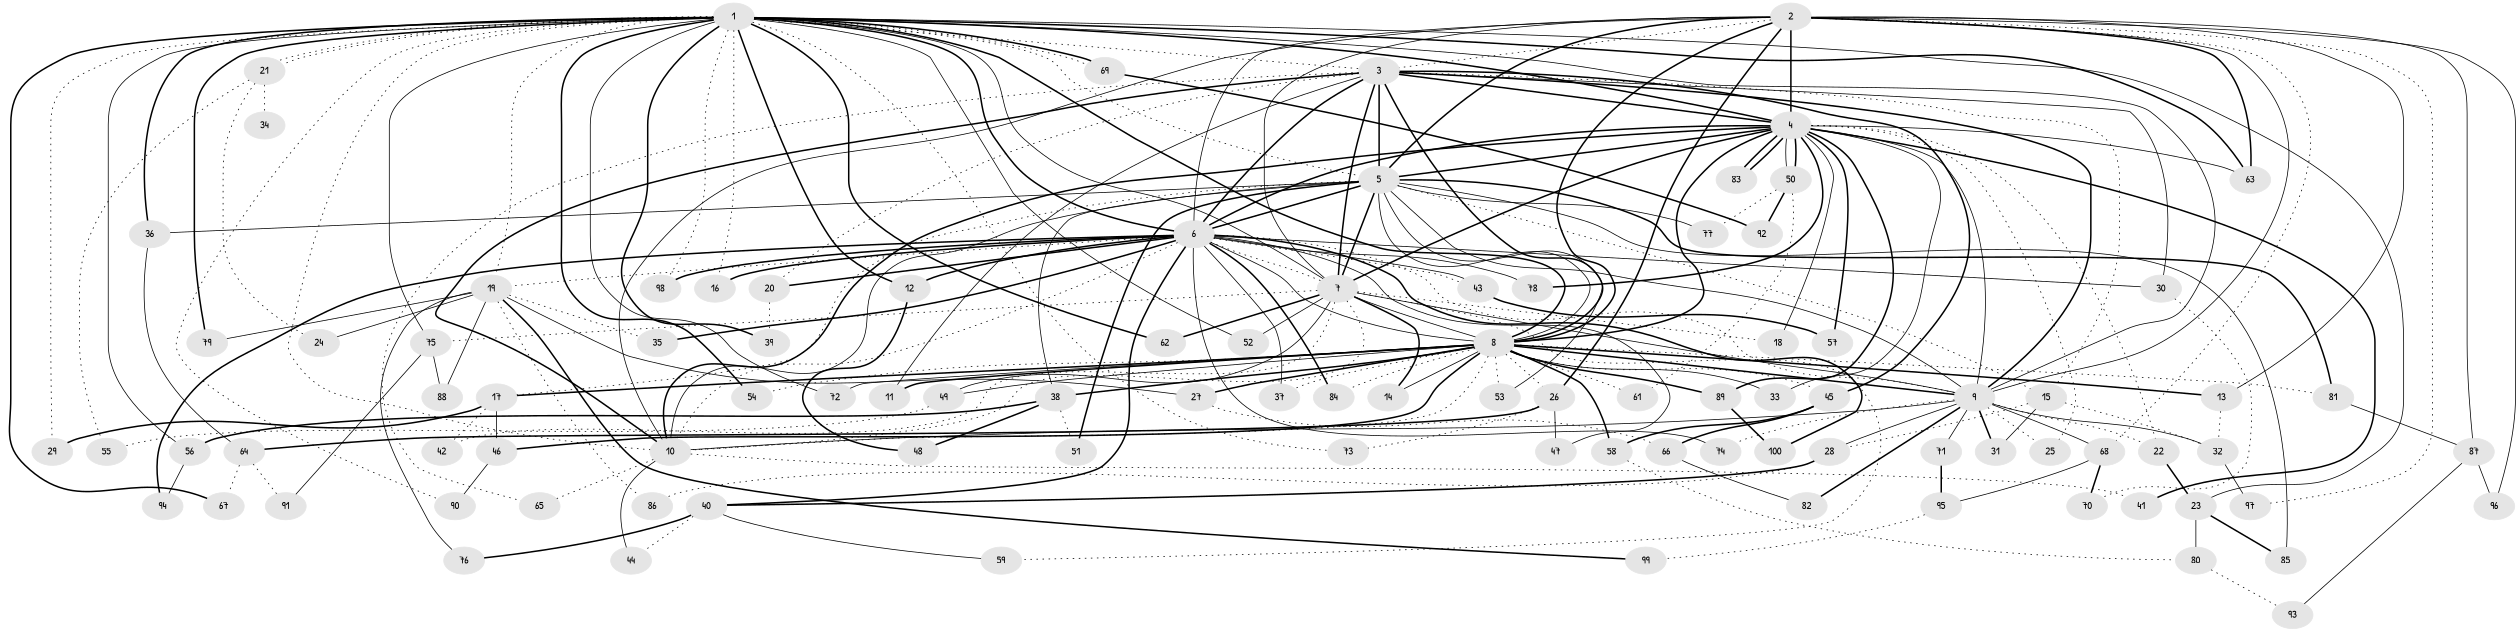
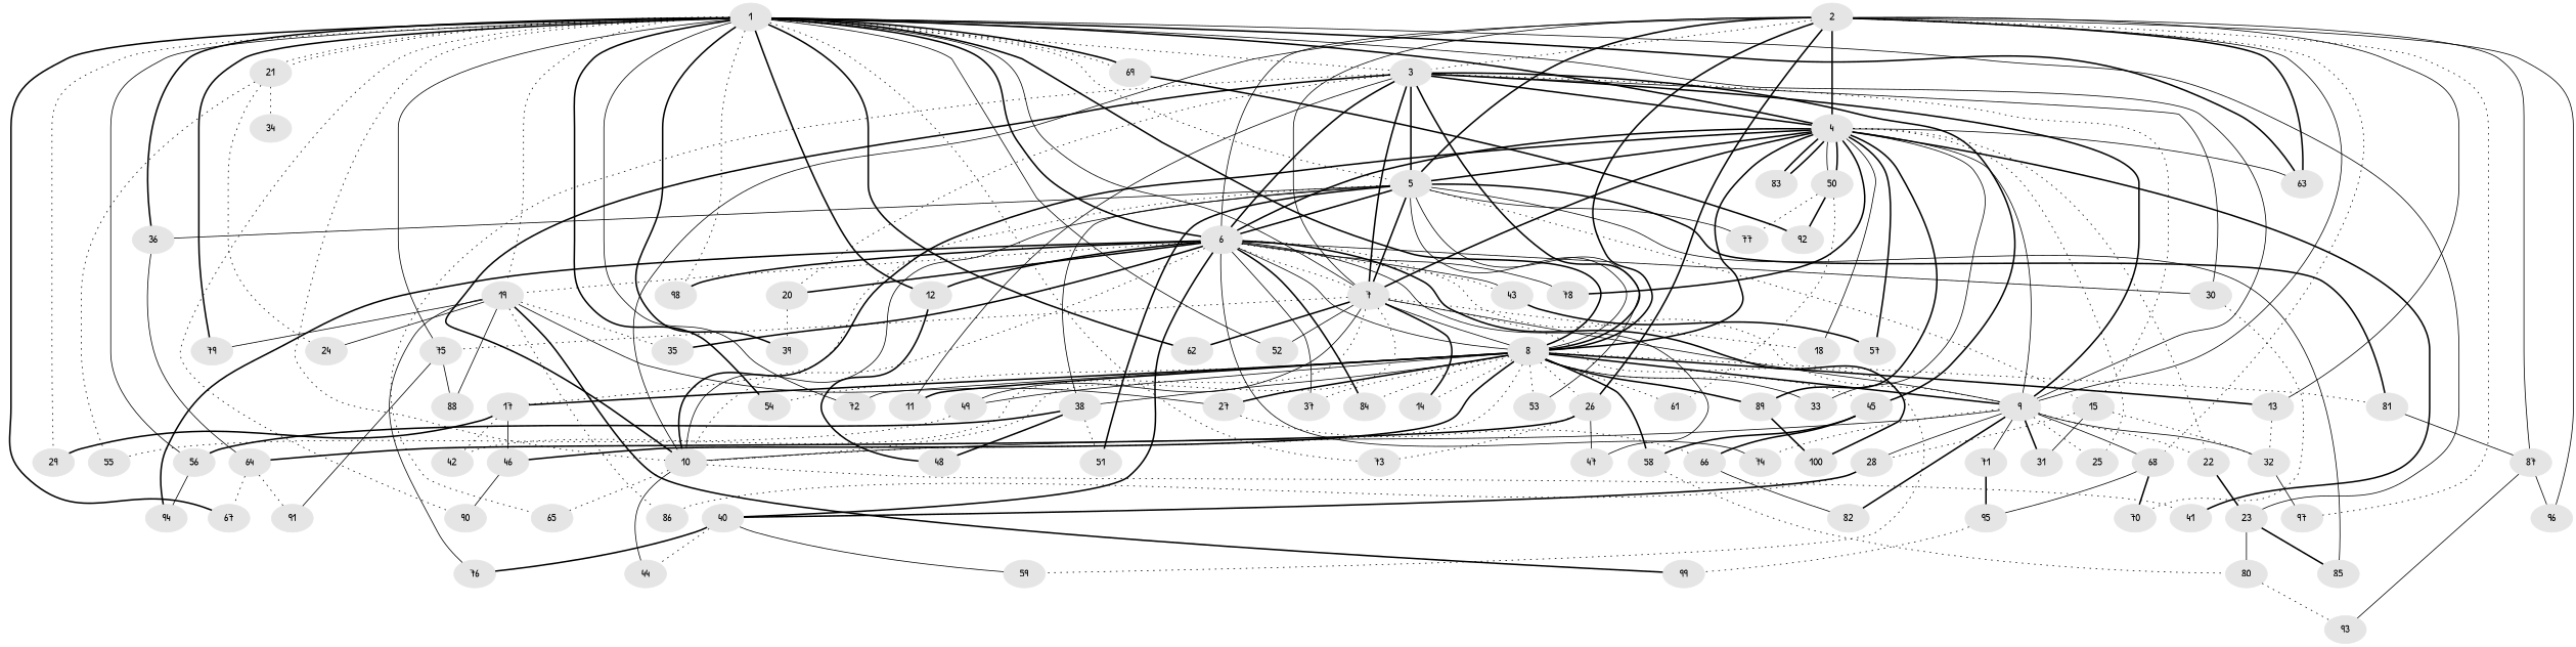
  graph {
    fontname="Patrick Hand"
    node [color=gray90 fontname="Patrick Hand" style=filled]
    edge [fontname="Patrick Hand" style=bold]
    1
    3
    4
    5
    6
    7
    8
    9
    10
    12
-   16
    19
    21
    23
    29
    36
    39
    52
    54
    56
    62
    67
    69
    72
    73
    75
    79
    90
    98
    63
    2
    13
    26
    68
    87
    96
    97
    11
    15
    20
    30
    45
    65
    18
    22
    25
    33
    41
    50
    57
    78
    83
    89
    17
    38
    51
    53
    77
    81
    85
    35
    37
    40
    43
    47
    74
    84
    94
    100
    14
    42
    49
    59
    27
    46
    58
    61
    71
    28
    31
    82
    32
    44
    48
    24
    76
    86
    88
    99
    34
    55
    80
    64
    92
    91
    70
    95
    93
    66
    1 -- 3 [style=dotted]
    1 -- 4
    1 -- 5 [style=dotted]
    1 -- 6
    1 -- 7 [style=solid]
    1 -- 8
    1 -- 9 [style=solid]
    1 -- 10 [style=dotted]
    1 -- 12
-   1 -- 16 [style=dotted]
    1 -- 19 [style=dotted]
    1 -- 21 [style=dotted]
    1 -- 21 [style=dotted]
    1 -- 23 [style=solid]
    1 -- 29 [style=dotted]
    1 -- 36
    1 -- 39
    1 -- 52 [style=solid]
    1 -- 54
    1 -- 56 [style=solid]
    1 -- 62
    1 -- 67
    1 -- 69 [style=dotted]
    1 -- 69
    1 -- 72 [style=solid]
    1 -- 73 [style=dotted]
    1 -- 75 [style=solid]
    1 -- 79
    1 -- 90 [style=dotted]
    1 -- 98 [style=dotted]
    1 -- 63
    3 -- 4
    3 -- 5
    3 -- 6
    3 -- 7
    3 -- 8
    3 -- 9
    3 -- 10
    3 -- 11 [style=solid]
    3 -- 15 [style=dotted]
    3 -- 20 [style=dotted]
    3 -- 30 [style=solid]
    3 -- 45
    3 -- 65 [style=dotted]
    4 -- 5
    4 -- 6
    4 -- 7
    4 -- 8
    4 -- 9 [style=solid]
    4 -- 10
    4 -- 63 [style=solid]
    4 -- 18 [style=solid]
    4 -- 22 [style=dotted]
    4 -- 25 [style=dotted]
    4 -- 33 [style=solid]
    4 -- 41
    4 -- 50 [style=solid]
    4 -- 50
    4 -- 57
    4 -- 78
    4 -- 83
    4 -- 83
    4 -- 89
    5 -- 6
    5 -- 7
    5 -- 8 [style=solid]
-   5 -- 9 [style=solid]
    5 -- 10 [style=solid]
    5 -- 36 [style=solid]
    5 -- 15 [style=dotted]
    5 -- 17 [style=dotted]
    5 -- 38 [style=solid]
    5 -- 51
    5 -- 53 [style=solid]
    5 -- 77 [style=solid]
    5 -- 81
    5 -- 85 [style=solid]
    6 -- 7 [style=dotted]
    6 -- 8 [style=solid]
    6 -- 9 [style=dotted]
    6 -- 10 [style=dotted]
    6 -- 12
-   6 -- 16
    6 -- 19 [style=dotted]
    6 -- 98
    6 -- 20
    6 -- 30 [style=solid]
    6 -- 78 [style=solid]
    6 -- 35
    6 -- 37 [style=solid]
    6 -- 40
    6 -- 43 [style=dotted]
    6 -- 43 [style=solid]
    6 -- 47 [style=solid]
    6 -- 74 [style=solid]
    6 -- 84
    6 -- 94
    6 -- 100
    7 -- 8 [style=solid]
    7 -- 9 [style=solid]
    7 -- 10 [style=dotted]
    7 -- 52 [style=solid]
    7 -- 62
    7 -- 75 [style=dotted]
    7 -- 18 [style=dotted]
    7 -- 14
    7 -- 42 [style=dotted]
    7 -- 49 [style=solid]
    7 -- 59 [style=dotted]
    8 -- 9
    8 -- 10 [style=dotted]
    8 -- 54 [style=dotted]
    8 -- 72 [style=solid]
    8 -- 13
    8 -- 26 [style=dotted]
    8 -- 11
    8 -- 45 [style=dotted]
    8 -- 33 [style=solid]
    8 -- 89
    8 -- 17
-   8 -- 38
+   8 -- 38 [style=solid]
    8 -- 53 [style=dotted]
    8 -- 81 [style=dotted]
    8 -- 37 [style=dotted]
    8 -- 84 [style=dotted]
-   8 -- 14 [style=solid]
+   8 -- 14 [style=dotted]
    8 -- 49 [style=solid]
    8 -- 27
    8 -- 46
    8 -- 58
    8 -- 61 [style=dotted]
    9 -- 10 [style=solid]
    9 -- 68 [style=solid]
    9 -- 22 [style=dotted]
    9 -- 25 [style=dotted]
    9 -- 74 [style=dotted]
    9 -- 71 [style=solid]
    9 -- 28 [style=solid]
    9 -- 31
    9 -- 82
    9 -- 32 [style=solid]
    10 -- 65 [style=dotted]
    10 -- 41 [style=dotted]
    10 -- 44 [style=solid]
    12 -- 48
    19 -- 79 [style=solid]
    19 -- 35 [style=dotted]
    19 -- 27 [style=solid]
    19 -- 24 [style=solid]
    19 -- 76 [style=solid]
    19 -- 86 [style=dotted]
    19 -- 88 [style=solid]
    19 -- 99
    21 -- 24 [style=dotted]
    21 -- 34 [style=dotted]
    21 -- 55 [style=dotted]
    23 -- 85
    23 -- 80 [style=solid]
    36 -- 64 [style=solid]
    56 -- 94 [style=solid]
    69 -- 92
    75 -- 88 [style=solid]
    75 -- 91 [style=solid]
    2 -- 3 [style=dotted]
    2 -- 4
    2 -- 5
    2 -- 6 [style=solid]
    2 -- 7 [style=solid]
    2 -- 8
    2 -- 9 [style=solid]
    2 -- 10 [style=solid]
    2 -- 63
    2 -- 13 [style=solid]
    2 -- 26
    2 -- 68 [style=dotted]
    2 -- 87 [style=solid]
    2 -- 96 [style=solid]
    2 -- 97 [style=dotted]
    13 -- 32 [style=dotted]
    26 -- 73 [style=dotted]
    26 -- 47 [style=solid]
    26 -- 64
    68 -- 70
    68 -- 95 [style=solid]
    87 -- 96 [style=solid]
    87 -- 93 [style=solid]
    15 -- 28 [style=dotted]
    15 -- 31 [style=solid]
    15 -- 32 [style=dotted]
    20 -- 39 [style=dotted]
    30 -- 70 [style=dotted]
    45 -- 58
    45 -- 66
    22 -- 23
    50 -- 77 [style=dotted]
    50 -- 61 [style=dotted]
    50 -- 92
    89 -- 100
    17 -- 29
    17 -- 42 [style=dotted]
    17 -- 46 [style=solid]
    38 -- 56
    38 -- 51 [style=dotted]
    38 -- 48
    81 -- 87 [style=solid]
    40 -- 59 [style=solid]
    40 -- 44 [style=dotted]
    40 -- 76
    43 -- 57
    49 -- 55 [style=dotted]
    27 -- 66 [style=dotted]
    46 -- 90 [style=solid]
    58 -- 80 [style=dotted]
    71 -- 95
    28 -- 40
    28 -- 86 [style=dotted]
    32 -- 97 [style=solid]
    80 -- 93 [style=dotted]
    64 -- 67 [style=dotted]
    64 -- 91 [style=dotted]
    95 -- 99 [style=dotted]
    66 -- 82 [style=solid]
  }
